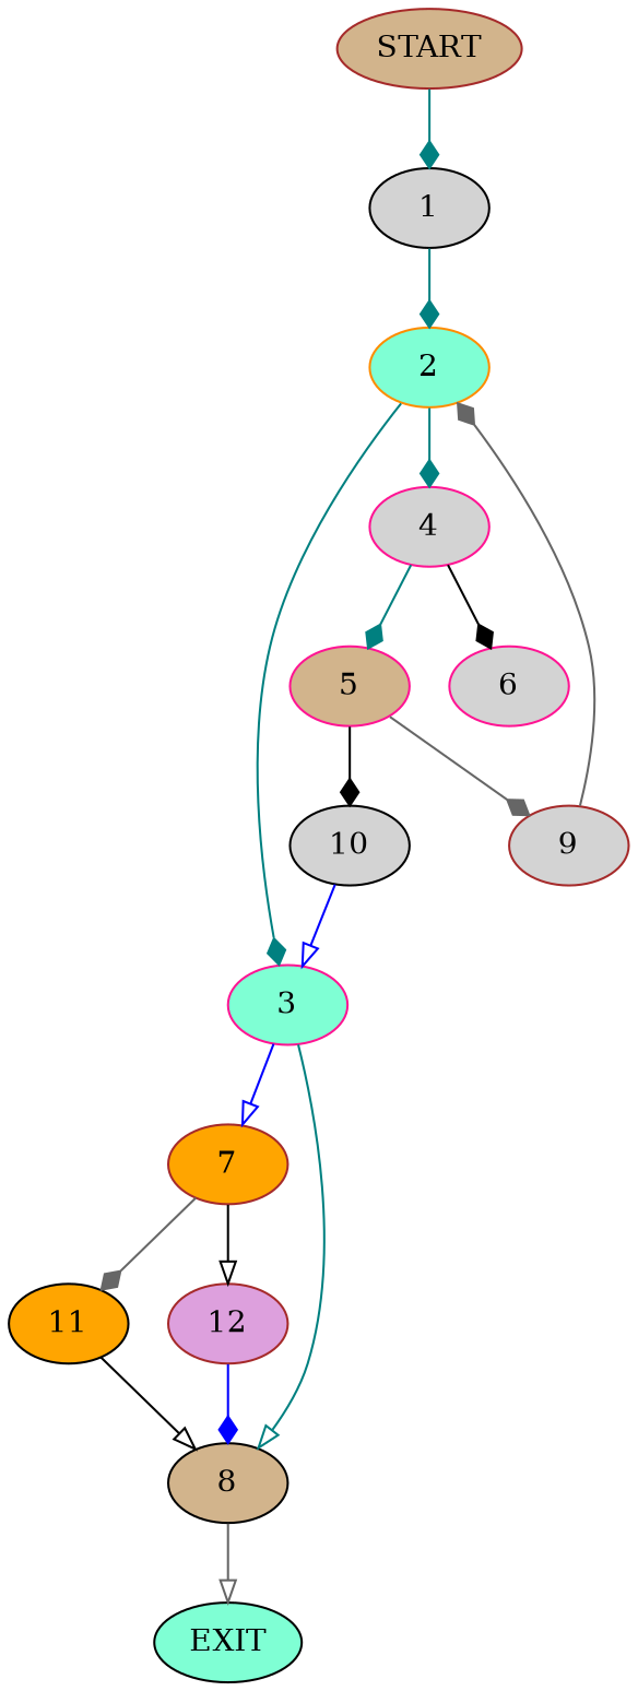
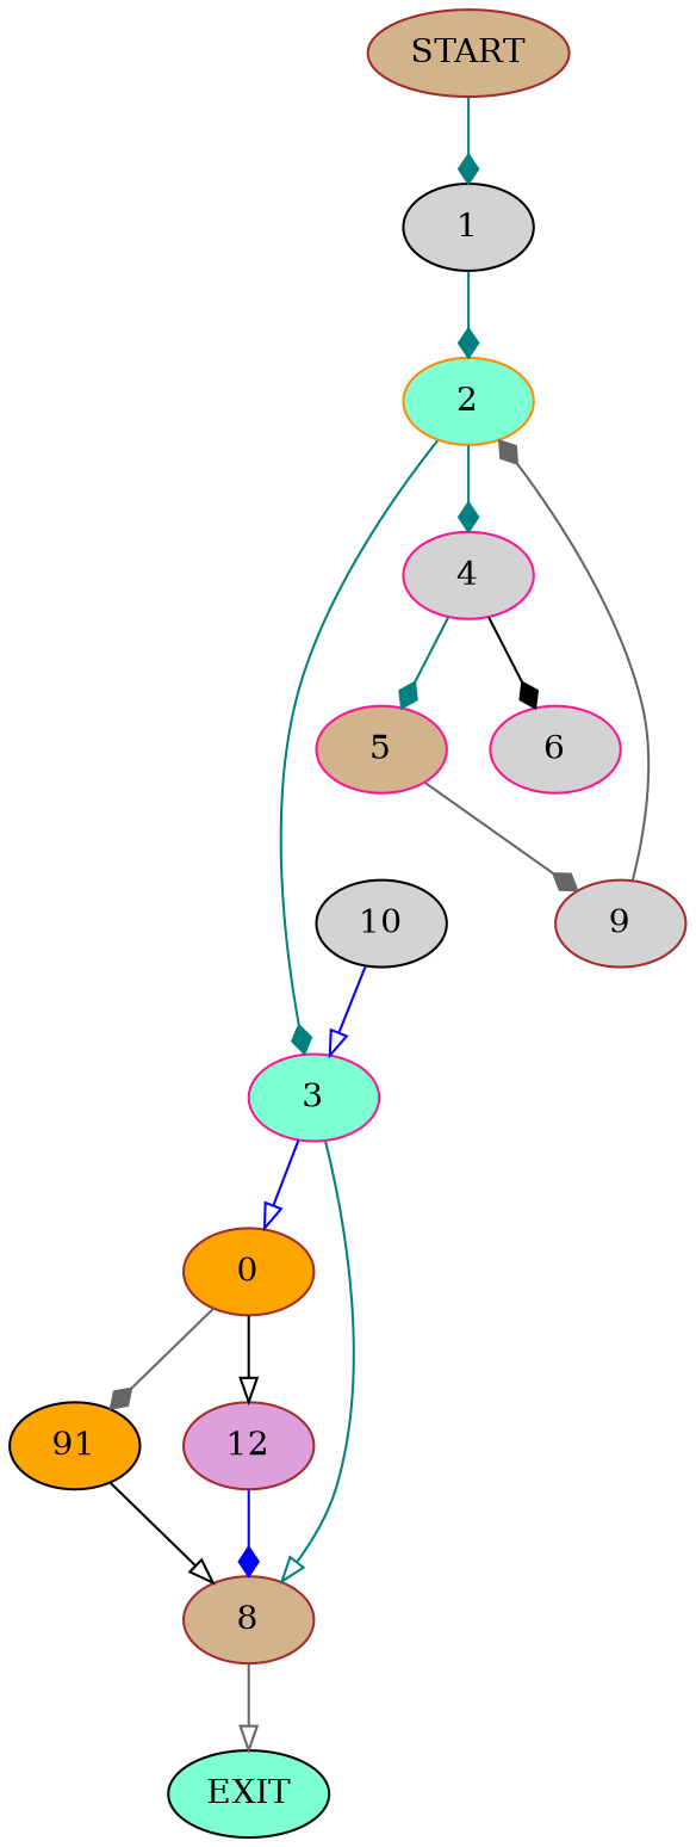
  digraph {
    node [color=black fillcolor=lightgrey style=filled]
    edge [arrowhead=diamond color=teal]
    n1 [color=brown fillcolor=tan label=START]
    1
    2 [color=darkorange fillcolor=aquamarine]
    n4 [fillcolor=aquamarine label=EXIT]
    3 [color=deeppink fillcolor=aquamarine]
    4 [color=deeppink]
-   7 [color=brown fillcolor=orange]
-   8 [fillcolor=tan]
+   7 [color=brown fillcolor=orange label=0]
+   8 [color=brown fillcolor=tan]
    5 [color=deeppink fillcolor=tan]
    6 [color=deeppink]
-   11 [fillcolor=orange]
+   11 [fillcolor=orange label=91]
    12 [color=brown fillcolor=plum]
    9 [color=brown]
    10
    n1 -> 1
    1 -> 2
    2 -> 3
    2 -> 4
    3 -> 7 [arrowhead=onormal color=blue]
    3 -> 8 [arrowhead=onormal]
    4 -> 5
    4 -> 6 [color=black]
    7 -> 11 [color=gray40]
    7 -> 12 [arrowhead=onormal color=black]
    8 -> n4 [arrowhead=onormal color=gray40]
    5 -> 9 [color=gray40]
-   5 -> 10 [color=black]
    11 -> 8 [arrowhead=onormal color=black]
    12 -> 8 [color=blue]
    9 -> 2 [color=gray40]
    10 -> 3 [arrowhead=onormal color=blue]
  }
